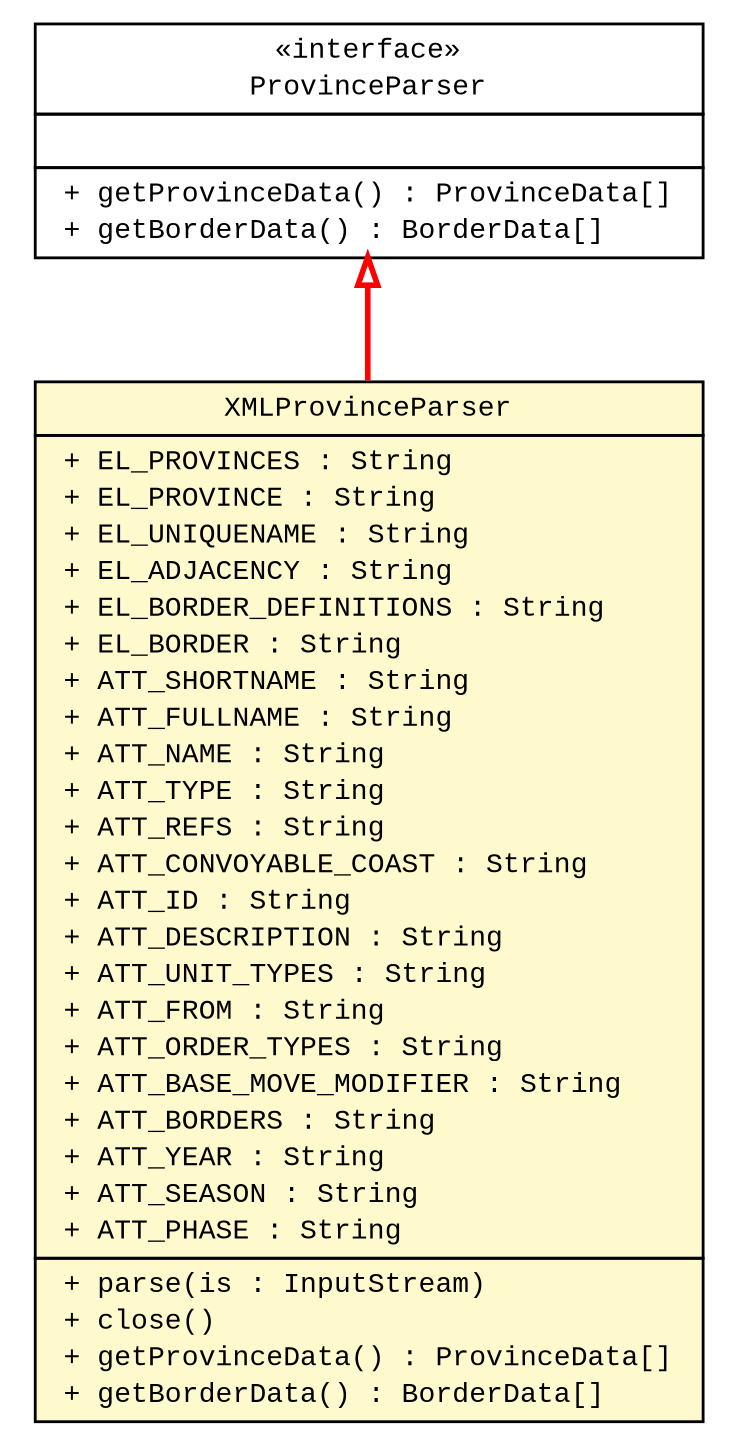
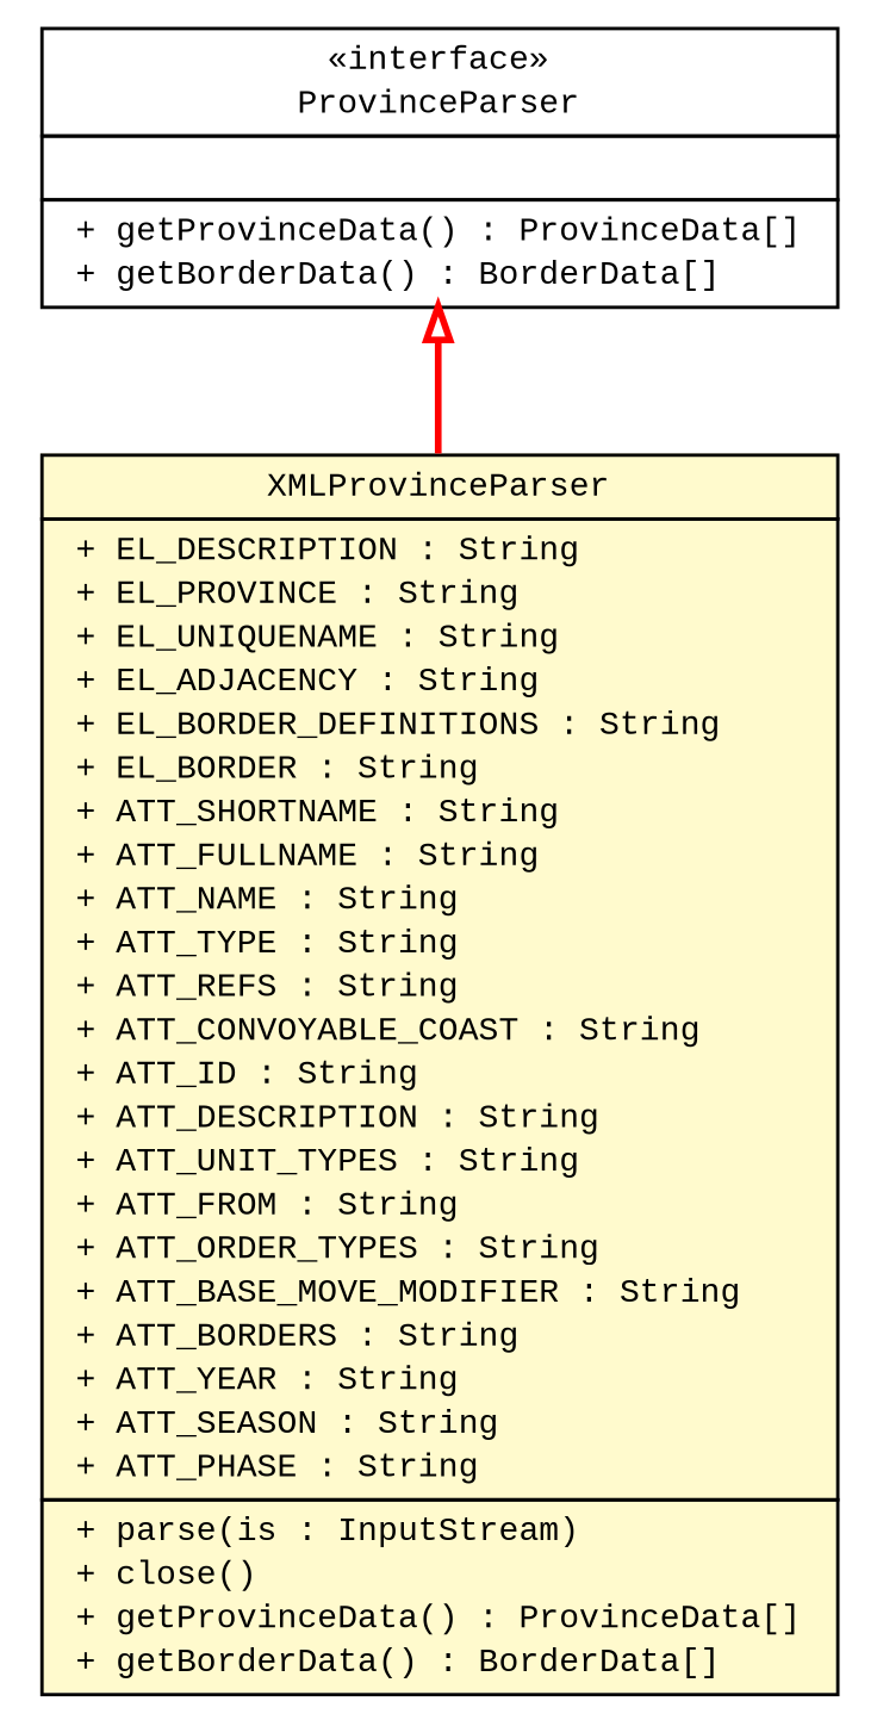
  digraph {
    nodesep=0.25
    ranksep=0.5
    fontname="Liberation Mono"
    node [fontcolor=black fontname="Liberation Mono" fontsize=10.0 shape=plaintext]
    n1 [label=<<table title="dip.world.variant.parser.ProvinceParser" border="0" cellborder="1" cellspacing="0" cellpadding="2" port="p" href="./ProvinceParser.html"> 		<tr><td><table border="0" cellspacing="0" cellpadding="1"> <tr><td align="center" balign="center"> &#171;interface&#187; </td></tr> <tr><td align="center" balign="center"> ProvinceParser </td></tr> 		</table></td></tr> 		<tr><td><table border="0" cellspacing="0" cellpadding="1"> <tr><td align="left" balign="left">  </td></tr> 		</table></td></tr> 		<tr><td><table border="0" cellspacing="0" cellpadding="1"> <tr><td align="left" balign="left"> + getProvinceData() : ProvinceData[] </td></tr> <tr><td align="left" balign="left"> + getBorderData() : BorderData[] </td></tr> 		</table></td></tr> 		</table>>]
-   n2 [label=<<table title="dip.world.variant.parser.XMLProvinceParser" border="0" cellborder="1" cellspacing="0" cellpadding="2" port="p" bgcolor="lemonChiffon" href="./XMLProvinceParser.html"> 		<tr><td><table border="0" cellspacing="0" cellpadding="1"> <tr><td align="center" balign="center"> XMLProvinceParser </td></tr> 		</table></td></tr> 		<tr><td><table border="0" cellspacing="0" cellpadding="1"> <tr><td align="left" balign="left"> + EL_PROVINCES : String </td></tr> <tr><td align="left" balign="left"> + EL_PROVINCE : String </td></tr> <tr><td align="left" balign="left"> + EL_UNIQUENAME : String </td></tr> <tr><td align="left" balign="left"> + EL_ADJACENCY : String </td></tr> <tr><td align="left" balign="left"> + EL_BORDER_DEFINITIONS : String </td></tr> <tr><td align="left" balign="left"> + EL_BORDER : String </td></tr> <tr><td align="left" balign="left"> + ATT_SHORTNAME : String </td></tr> <tr><td align="left" balign="left"> + ATT_FULLNAME : String </td></tr> <tr><td align="left" balign="left"> + ATT_NAME : String </td></tr> <tr><td align="left" balign="left"> + ATT_TYPE : String </td></tr> <tr><td align="left" balign="left"> + ATT_REFS : String </td></tr> <tr><td align="left" balign="left"> + ATT_CONVOYABLE_COAST : String </td></tr> <tr><td align="left" balign="left"> + ATT_ID : String </td></tr> <tr><td align="left" balign="left"> + ATT_DESCRIPTION : String </td></tr> <tr><td align="left" balign="left"> + ATT_UNIT_TYPES : String </td></tr> <tr><td align="left" balign="left"> + ATT_FROM : String </td></tr> <tr><td align="left" balign="left"> + ATT_ORDER_TYPES : String </td></tr> <tr><td align="left" balign="left"> + ATT_BASE_MOVE_MODIFIER : String </td></tr> <tr><td align="left" balign="left"> + ATT_BORDERS : String </td></tr> <tr><td align="left" balign="left"> + ATT_YEAR : String </td></tr> <tr><td align="left" balign="left"> + ATT_SEASON : String </td></tr> <tr><td align="left" balign="left"> + ATT_PHASE : String </td></tr> 		</table></td></tr> 		<tr><td><table border="0" cellspacing="0" cellpadding="1"> <tr><td align="left" balign="left"> + parse(is : InputStream) </td></tr> <tr><td align="left" balign="left"> + close() </td></tr> <tr><td align="left" balign="left"> + getProvinceData() : ProvinceData[] </td></tr> <tr><td align="left" balign="left"> + getBorderData() : BorderData[] </td></tr> 		</table></td></tr> 		</table>>]
+   n2 [label=<<table title="dip.world.variant.parser.XMLProvinceParser" border="0" cellborder="1" cellspacing="0" cellpadding="2" port="p" bgcolor="lemonChiffon" href="./XMLProvinceParser.html"> 		<tr><td><table border="0" cellspacing="0" cellpadding="1"> <tr><td align="center" balign="center"> XMLProvinceParser </td></tr> 		</table></td></tr> 		<tr><td><table border="0" cellspacing="0" cellpadding="1"> <tr><td align="left" balign="left"> + EL_DESCRIPTION : String </td></tr> <tr><td align="left" balign="left"> + EL_PROVINCE : String </td></tr> <tr><td align="left" balign="left"> + EL_UNIQUENAME : String </td></tr> <tr><td align="left" balign="left"> + EL_ADJACENCY : String </td></tr> <tr><td align="left" balign="left"> + EL_BORDER_DEFINITIONS : String </td></tr> <tr><td align="left" balign="left"> + EL_BORDER : String </td></tr> <tr><td align="left" balign="left"> + ATT_SHORTNAME : String </td></tr> <tr><td align="left" balign="left"> + ATT_FULLNAME : String </td></tr> <tr><td align="left" balign="left"> + ATT_NAME : String </td></tr> <tr><td align="left" balign="left"> + ATT_TYPE : String </td></tr> <tr><td align="left" balign="left"> + ATT_REFS : String </td></tr> <tr><td align="left" balign="left"> + ATT_CONVOYABLE_COAST : String </td></tr> <tr><td align="left" balign="left"> + ATT_ID : String </td></tr> <tr><td align="left" balign="left"> + ATT_DESCRIPTION : String </td></tr> <tr><td align="left" balign="left"> + ATT_UNIT_TYPES : String </td></tr> <tr><td align="left" balign="left"> + ATT_FROM : String </td></tr> <tr><td align="left" balign="left"> + ATT_ORDER_TYPES : String </td></tr> <tr><td align="left" balign="left"> + ATT_BASE_MOVE_MODIFIER : String </td></tr> <tr><td align="left" balign="left"> + ATT_BORDERS : String </td></tr> <tr><td align="left" balign="left"> + ATT_YEAR : String </td></tr> <tr><td align="left" balign="left"> + ATT_SEASON : String </td></tr> <tr><td align="left" balign="left"> + ATT_PHASE : String </td></tr> 		</table></td></tr> 		<tr><td><table border="0" cellspacing="0" cellpadding="1"> <tr><td align="left" balign="left"> + parse(is : InputStream) </td></tr> <tr><td align="left" balign="left"> + close() </td></tr> <tr><td align="left" balign="left"> + getProvinceData() : ProvinceData[] </td></tr> <tr><td align="left" balign="left"> + getBorderData() : BorderData[] </td></tr> 		</table></td></tr> 		</table>>]
    n1 -> n2 [arrowtail=empty dir=back fontname="Liberation Mono" fontsize=10 headport=p labelfontname=Helvetica labelfontsize=10 style=bold tailport=p color=red]
  }
